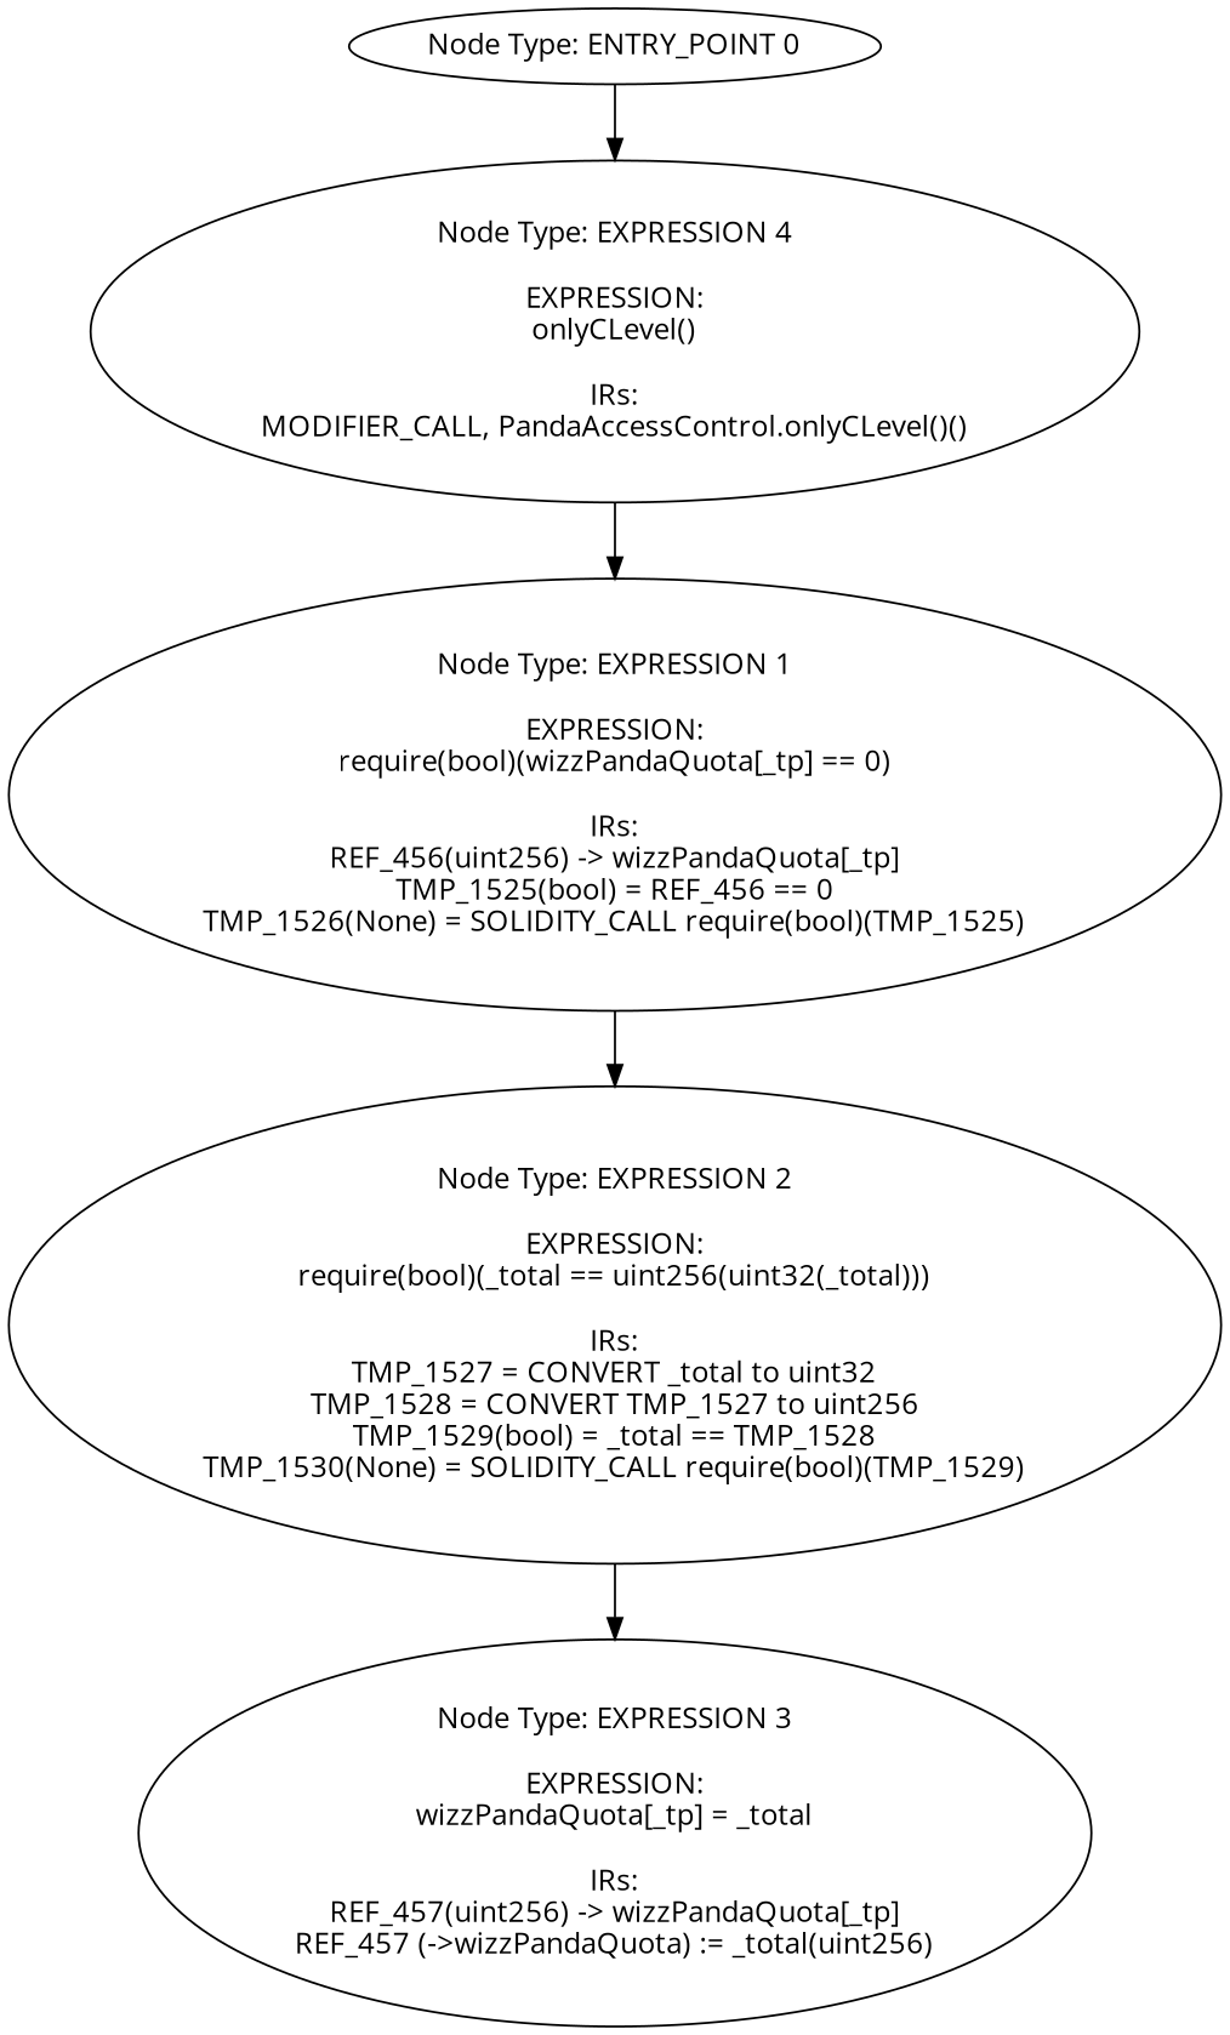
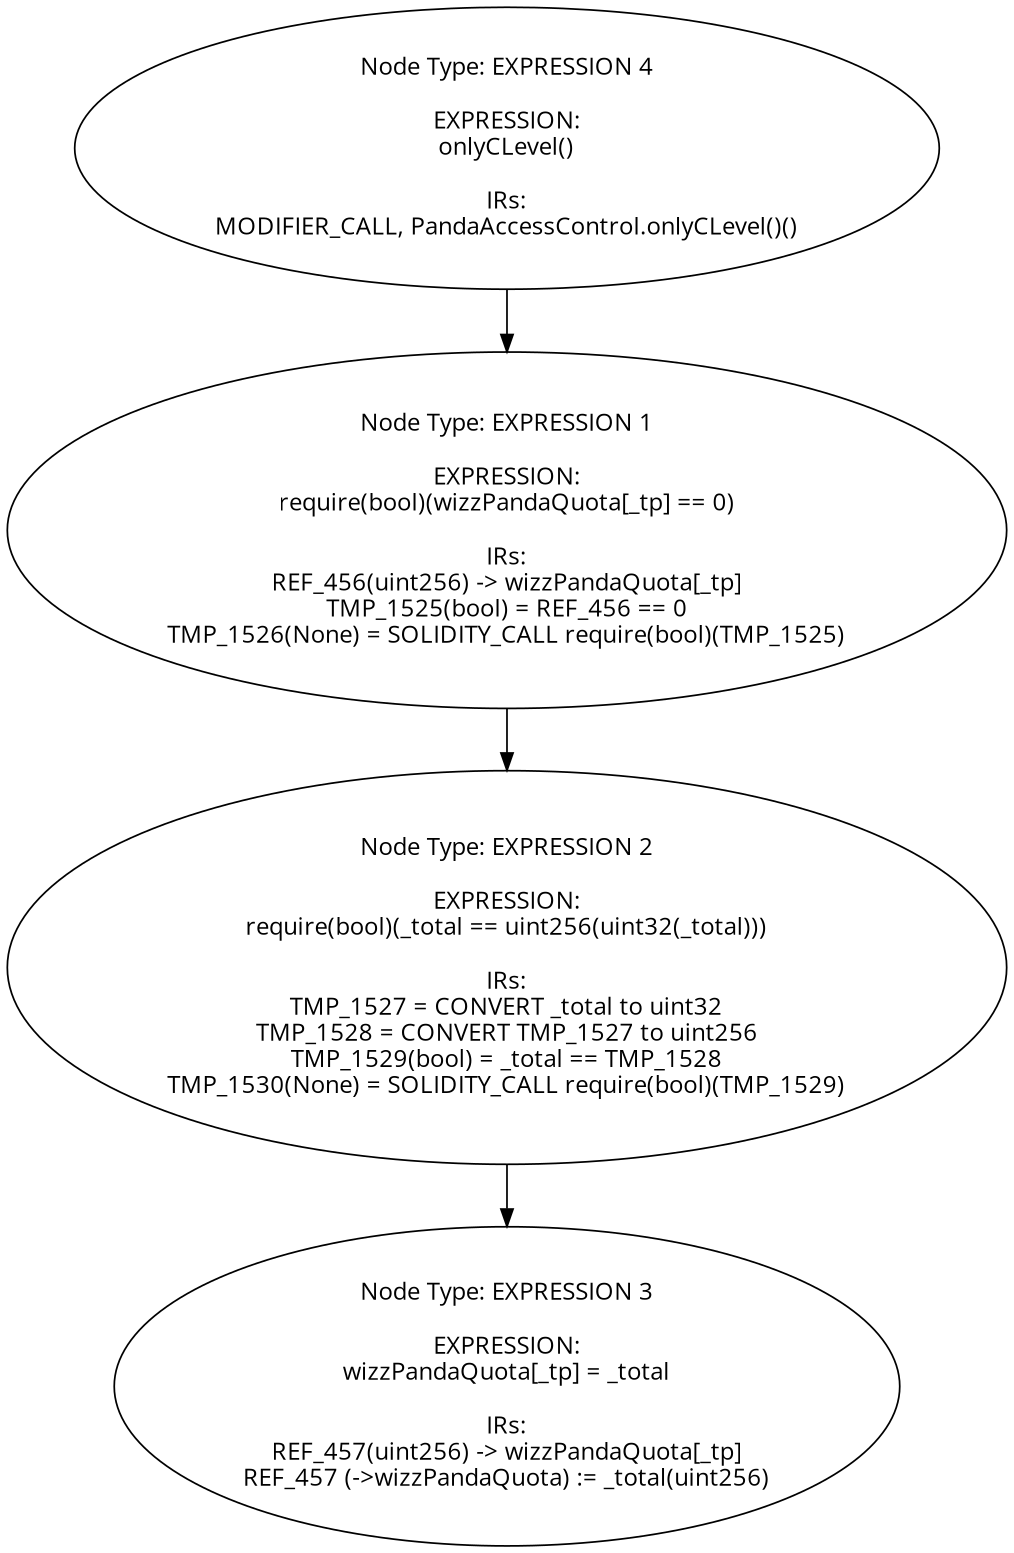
  digraph {
    fontname="Open Sans"
    node [fontname="Open Sans"]
    edge [fontname="Open Sans"]
-   n1 [label="Node Type: ENTRY_POINT 0\n"]
    n2 [label="Node Type: EXPRESSION 4\n\nEXPRESSION:\nonlyCLevel()\n\nIRs:\nMODIFIER_CALL, PandaAccessControl.onlyCLevel()()"]
    n3 [label="Node Type: EXPRESSION 1\n\nEXPRESSION:\nrequire(bool)(wizzPandaQuota[_tp] == 0)\n\nIRs:\nREF_456(uint256) -> wizzPandaQuota[_tp]\nTMP_1525(bool) = REF_456 == 0\nTMP_1526(None) = SOLIDITY_CALL require(bool)(TMP_1525)"]
    n4 [label="Node Type: EXPRESSION 2\n\nEXPRESSION:\nrequire(bool)(_total == uint256(uint32(_total)))\n\nIRs:\nTMP_1527 = CONVERT _total to uint32\nTMP_1528 = CONVERT TMP_1527 to uint256\nTMP_1529(bool) = _total == TMP_1528\nTMP_1530(None) = SOLIDITY_CALL require(bool)(TMP_1529)"]
    n5 [label="Node Type: EXPRESSION 3\n\nEXPRESSION:\nwizzPandaQuota[_tp] = _total\n\nIRs:\nREF_457(uint256) -> wizzPandaQuota[_tp]\nREF_457 (->wizzPandaQuota) := _total(uint256)"]
-   n1 -> n2
    n2 -> n3
    n3 -> n4
    n4 -> n5
  }
